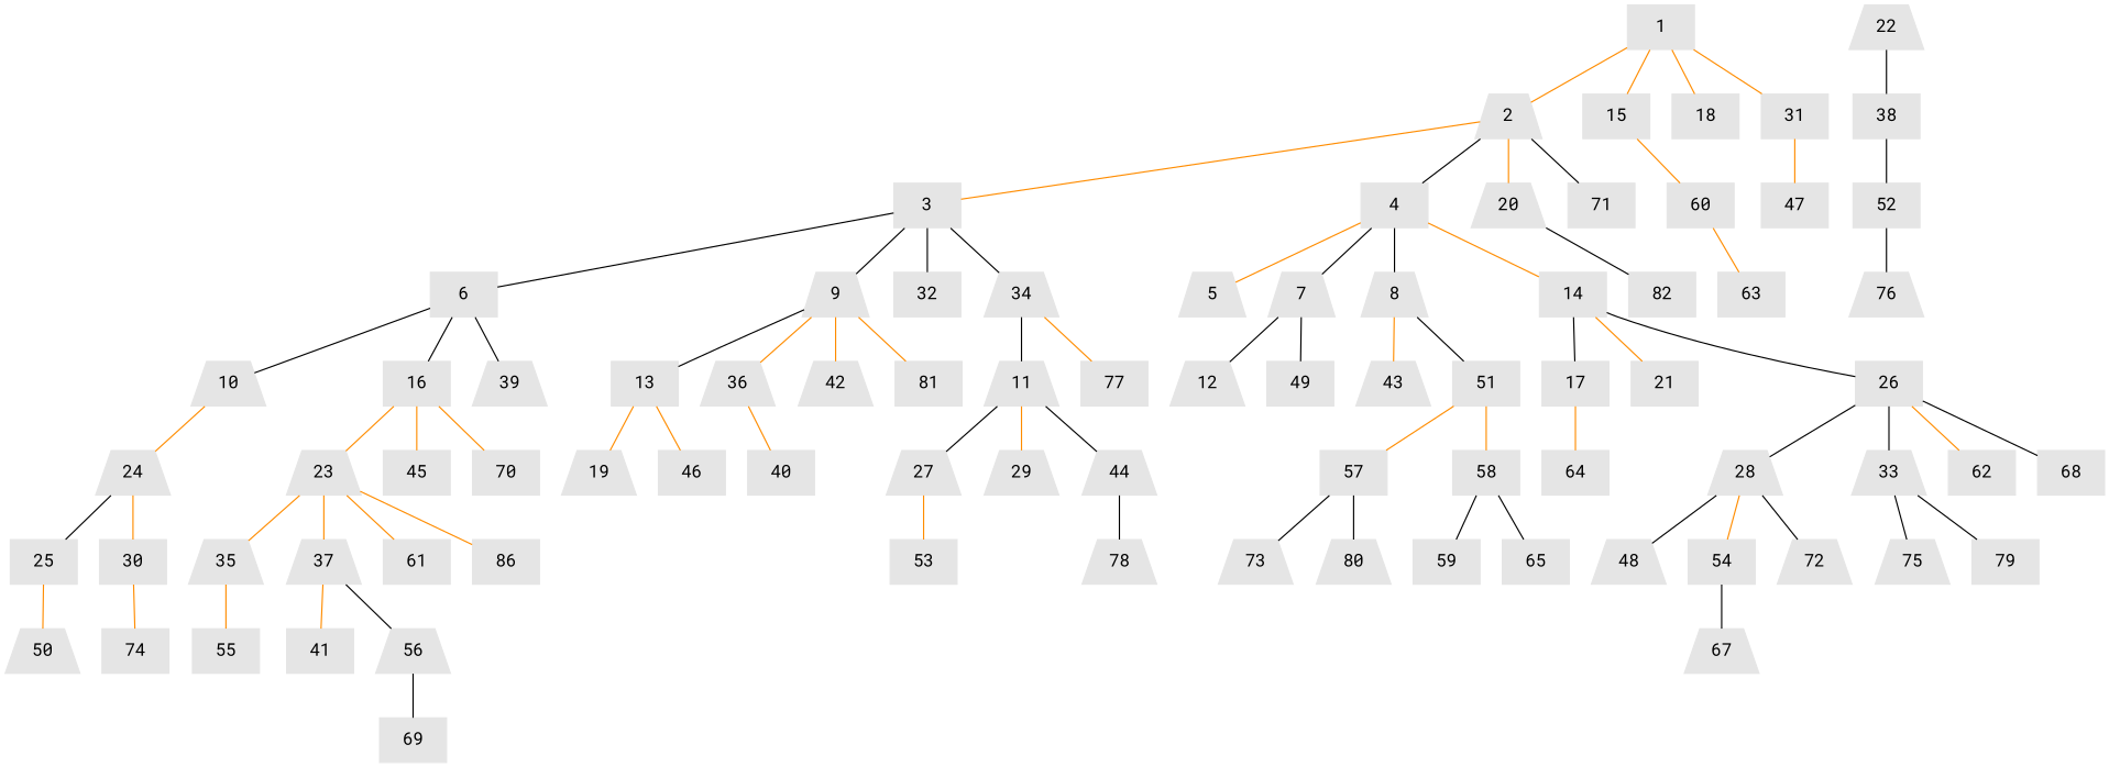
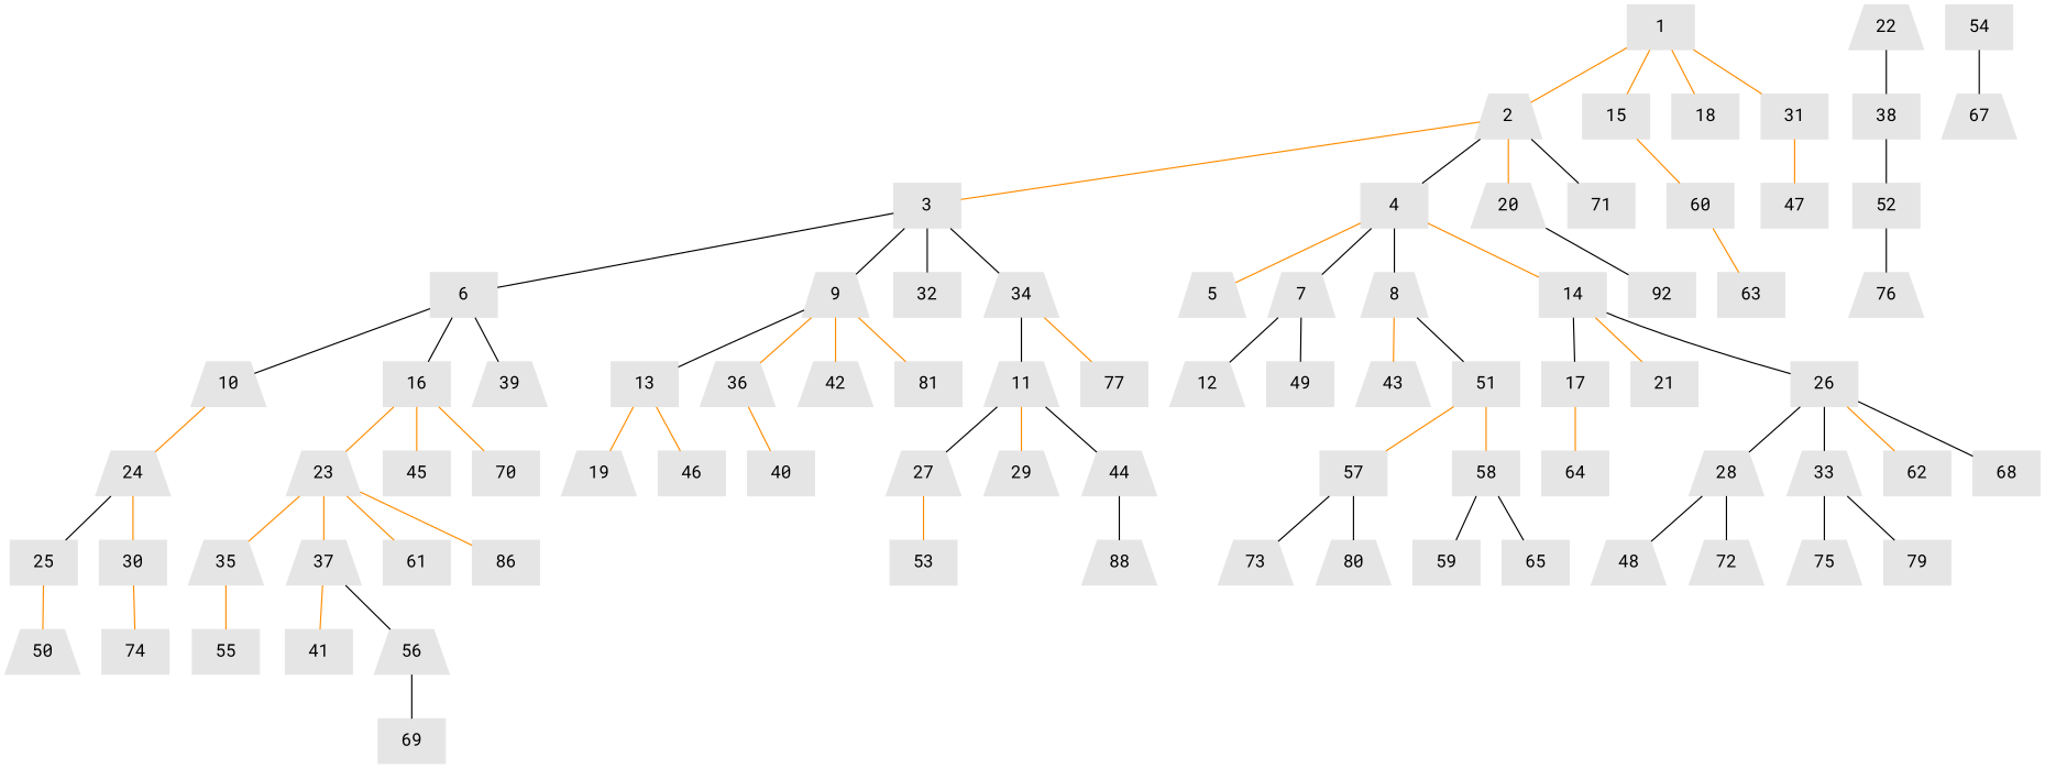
  graph {
    fontname="Roboto Mono"
    node [color=gray90 fontname="Roboto Mono" shape=box style=filled]
    edge [color=darkorange fontname="Roboto Mono"]
    2 [shape=trapezium]
    1
    15
    18
    31
    3
    4
    20 [shape=trapezium]
    71
    60
    47
    6
    9 [shape=trapezium]
    32
    34 [shape=trapezium]
    5 [shape=trapezium]
    7 [shape=trapezium]
    8 [shape=trapezium]
    14
-   82
+   82 [label=92]
    10 [shape=trapezium]
    16
    39 [shape=trapezium]
    13
    36 [shape=trapezium]
    42 [shape=trapezium]
    81
    11 [shape=trapezium]
    77
    12 [shape=trapezium]
    49
    43 [shape=trapezium]
    51
    17
    21
    26
    27 [shape=trapezium]
    29 [shape=trapezium]
    44 [shape=trapezium]
    24 [shape=trapezium]
    23 [shape=trapezium]
    45
    70
    57
    58
    19 [shape=trapezium]
    46
    40
    25
    30
    53
-   78 [shape=trapezium]
+   78 [shape=trapezium label=88]
    64
    28 [shape=trapezium]
    33 [shape=trapezium]
    62
    68
    22 [shape=trapezium]
    38
    63
    35 [shape=trapezium]
    37 [shape=trapezium]
    61
    n64 [label=86]
    52
    55
    41
    56 [shape=trapezium]
    50 [shape=trapezium]
    74
    48 [shape=trapezium]
    54
    72 [shape=trapezium]
    75 [shape=trapezium]
    79
    67 [shape=trapezium]
    69
    76 [shape=trapezium]
    73 [shape=trapezium]
    80 [shape=trapezium]
    59
    65
    2 -- 3
    2 -- 4 [color=black]
    2 -- 20
    2 -- 71 [color=black]
    1 -- 2
    1 -- 15
    1 -- 18
    1 -- 31
    15 -- 60
    31 -- 47
    3 -- 6 [color=black]
    3 -- 9 [color=black]
    3 -- 32 [color=black]
    3 -- 34 [color=black]
    4 -- 5
    4 -- 7 [color=black]
    4 -- 8 [color=black]
    4 -- 14
    20 -- 82 [color=black]
    60 -- 63
    6 -- 10 [color=black]
    6 -- 16 [color=black]
    6 -- 39 [color=black]
    9 -- 13 [color=black]
    9 -- 36
    9 -- 42
    9 -- 81
    34 -- 11 [color=black]
    34 -- 77
    7 -- 12 [color=black]
    7 -- 49 [color=black]
    8 -- 43
    8 -- 51 [color=black]
    14 -- 17 [color=black]
    14 -- 21
    14 -- 26 [color=black]
    10 -- 24
    16 -- 23
    16 -- 45
    16 -- 70
    13 -- 19
    13 -- 46
    36 -- 40
    11 -- 27 [color=black]
    11 -- 29
    11 -- 44 [color=black]
    51 -- 57
    51 -- 58
    17 -- 64
    26 -- 28 [color=black]
    26 -- 33 [color=black]
    26 -- 62
    26 -- 68 [color=black]
    27 -- 53
    44 -- 78 [color=black]
    24 -- 25 [color=black]
    24 -- 30
    23 -- 35
    23 -- 37
    23 -- 61
    23 -- n64
    57 -- 73 [color=black]
    57 -- 80 [color=black]
    58 -- 59 [color=black]
    58 -- 65 [color=black]
    25 -- 50
    30 -- 74
    28 -- 48 [color=black]
-   28 -- 54
    28 -- 72 [color=black]
    33 -- 75 [color=black]
    33 -- 79 [color=black]
    22 -- 38 [color=black]
    38 -- 52 [color=black]
    35 -- 55
    37 -- 41
    37 -- 56 [color=black]
    52 -- 76 [color=black]
    56 -- 69 [color=black]
    54 -- 67 [color=black]
  }
